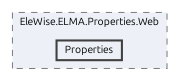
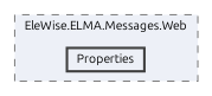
  digraph {
    compound=true
    fontname=Ubuntu
    n1 [color=grey25 fillcolor="#edf0f7" fontname=Ubuntu fontsize=10 height=0.2 label=Properties shape=box style="filled,bold" width=0.4]
    subgraph cluster_1 {
      bgcolor="#edf0f7"
      fontsize=10
-     label="EleWise.ELMA.Properties.Web"
+     label="EleWise.ELMA.Messages.Web"
      pencolor=grey50
      style="filled,dashed"
      n1
    }
  }
